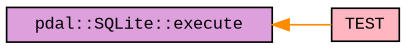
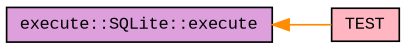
  digraph {
    rankdir=LR
    fontname="Liberation Mono"
    node [color=black fontname="Liberation Mono" fontsize=10 shape=record style=filled]
-   n1 [fillcolor=plum fontcolor=black height=0.2 label="pdal::SQLite::execute" width=0.4]
+   n1 [fillcolor=plum fontcolor=black height=0.2 label="execute::SQLite::execute" width=0.4]
    n2 [fillcolor=lightpink height=0.2 label=TEST width=0.4]
    n1 -> n2 [color=darkorange dir=back fontname="Liberation Mono" fontsize=10 labelfontname=Helvetica labelfontsize=10 style=solid]
  }
